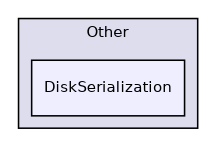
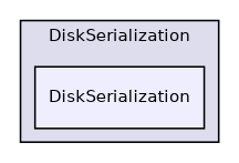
  digraph {
    compound=true
    n1 [fillcolor="#eeeeff" fontname=Helvetica fontsize=10 label=DiskSerialization pencolor=black shape=box style=filled]
    subgraph cluster_1 {
      bgcolor="#ddddee"
      fontname=Helvetica
      fontsize=10
-     label=Other
+     label=DiskSerialization
      pencolor=black
      n1
    }
  }
